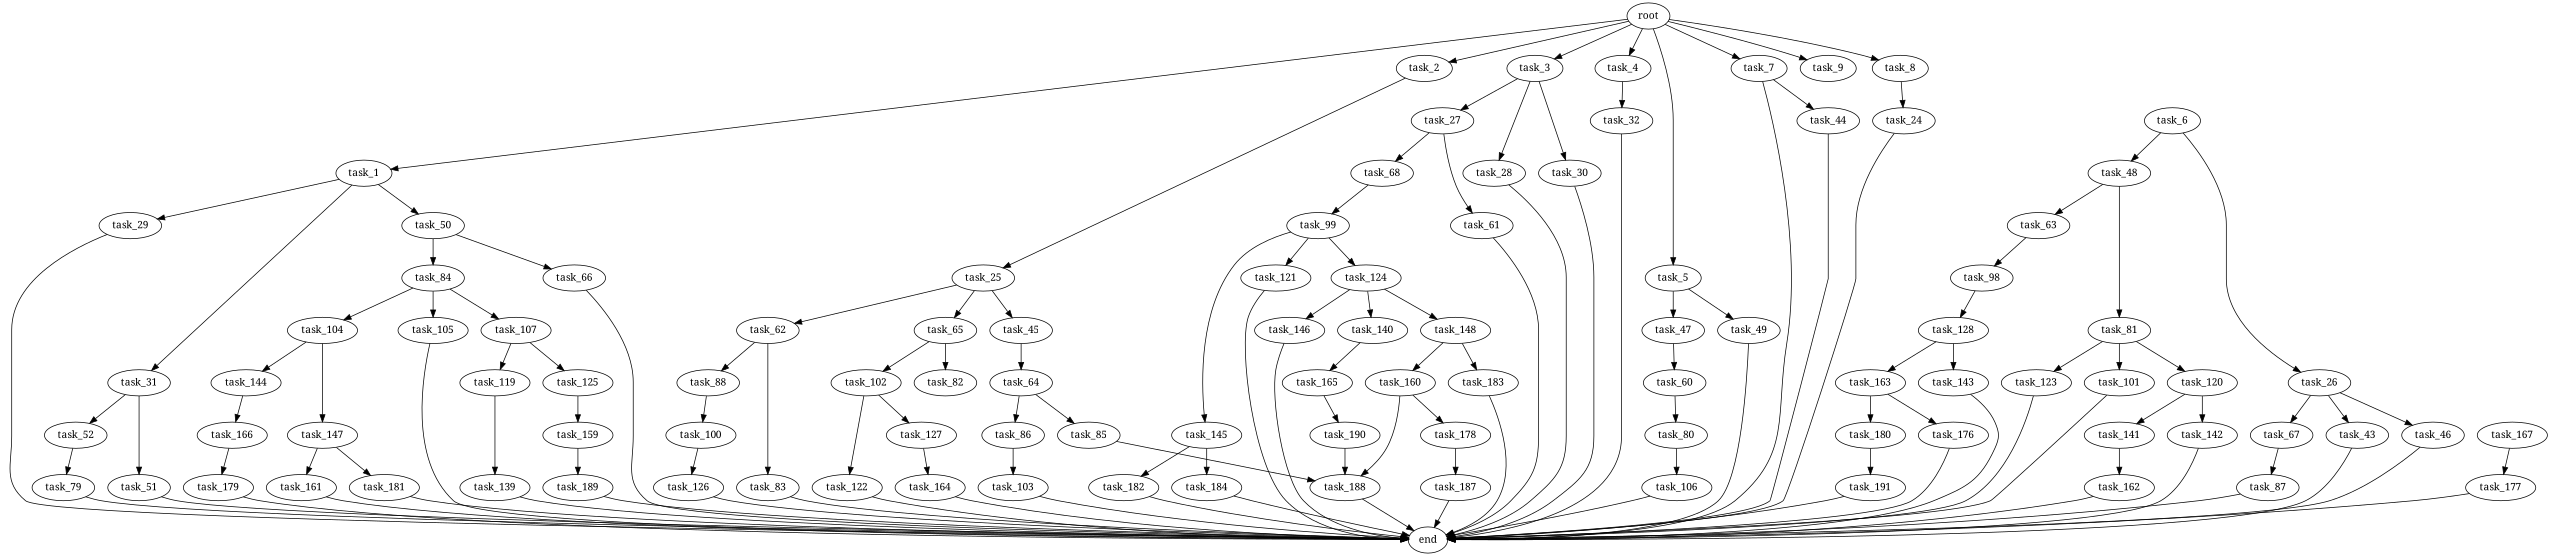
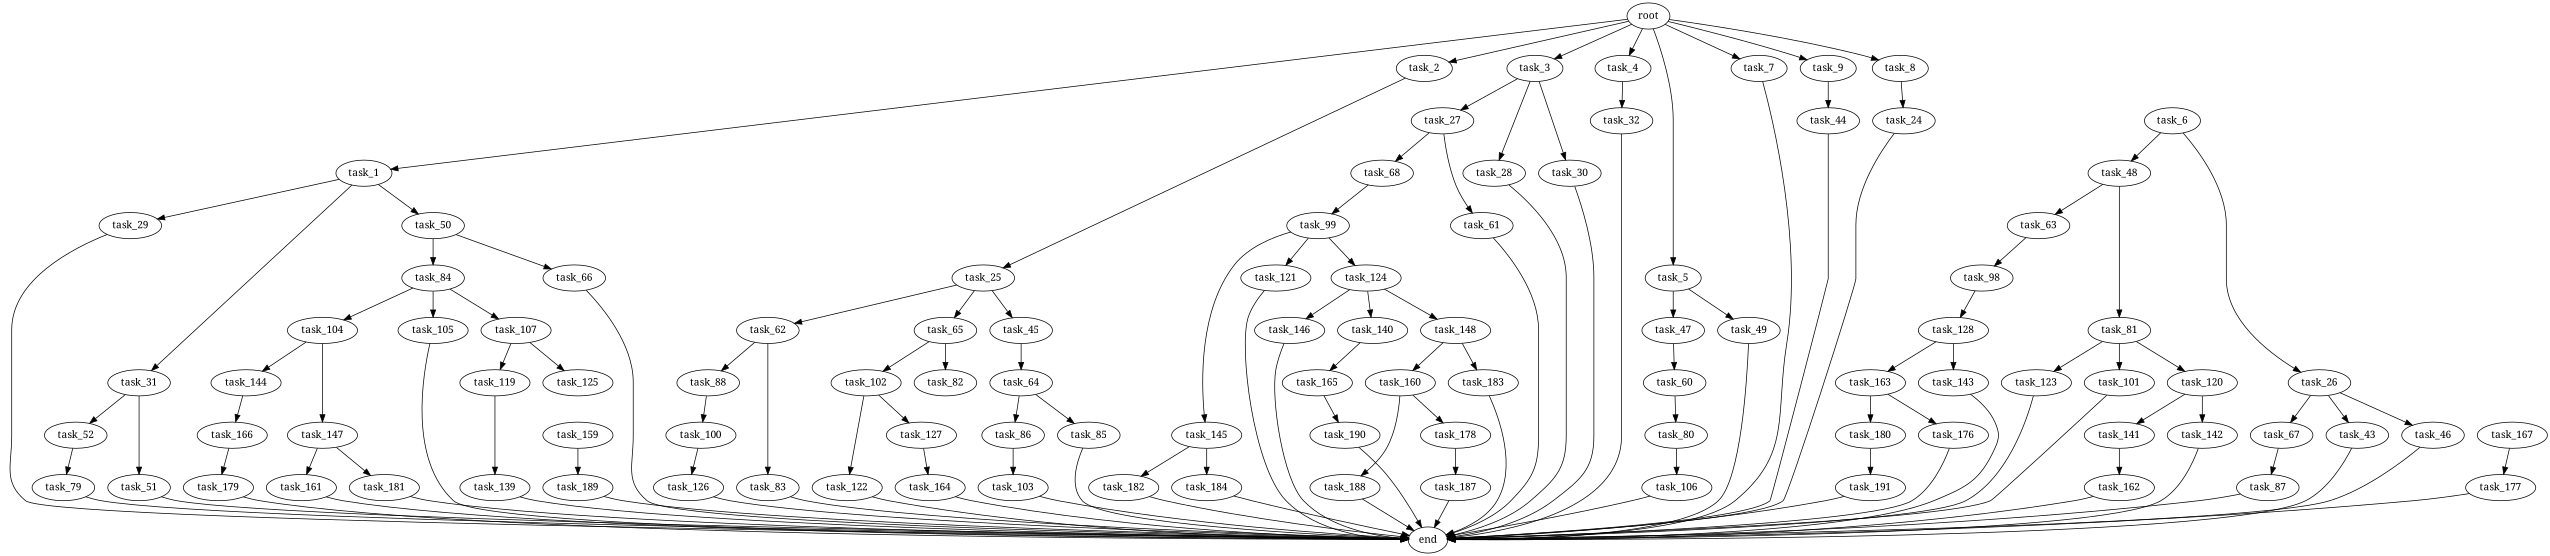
  digraph {
    fontname="Noto Serif"
    node [fontname="Noto Serif"]
    edge [fontname="Noto Serif"]
    root
    task_1
    task_2
    task_3
    task_4
    task_5
    task_7
    task_8
    task_9
    task_29
    task_31
    task_50
    task_25
    task_27
    task_28
    task_30
    task_32
    task_47
    task_49
    task_6
    task_26
    task_48
    end
    task_24
    task_44
    task_51
    task_52
    task_66
    task_84
    task_45
    task_62
    task_65
    task_61
    task_68
    task_60
    task_43
    task_46
    task_67
    task_63
    task_81
    task_64
    task_83
    task_88
    task_82
    task_102
    task_87
    task_99
    task_79
    task_85
    task_86
    task_80
    task_98
    task_101
    task_120
    task_123
    task_104
    task_105
    task_107
    task_106
    task_100
    task_128
    task_103
    task_122
    task_127
    task_121
    task_124
    task_145
    task_141
    task_142
    task_144
    task_147
    task_119
    task_125
    task_126
    task_143
    task_163
    task_140
    task_146
    task_148
    task_182
    task_184
    task_164
    task_166
    task_161
    task_181
    task_139
    task_159
    task_162
    task_165
    task_160
    task_183
    task_189
    task_176
    task_180
    task_190
    task_179
    task_167
    task_177
    task_178
    task_188
    task_187
    task_191
    root -> task_1
    root -> task_2
    root -> task_3
    root -> task_4
    root -> task_5
    root -> task_7
    root -> task_8
    root -> task_9
    task_1 -> task_29
    task_1 -> task_31
    task_1 -> task_50
    task_2 -> task_25
    task_3 -> task_27
    task_3 -> task_28
    task_3 -> task_30
    task_4 -> task_32
    task_5 -> task_47
    task_5 -> task_49
    task_7 -> end
    task_8 -> task_24
-   task_7 -> task_44
+   task_9 -> task_44
    task_29 -> end
    task_31 -> task_51
    task_31 -> task_52
    task_50 -> task_66
    task_50 -> task_84
    task_25 -> task_45
    task_25 -> task_62
    task_25 -> task_65
    task_27 -> task_61
    task_27 -> task_68
    task_28 -> end
    task_30 -> end
    task_32 -> end
    task_47 -> task_60
    task_49 -> end
    task_6 -> task_26
    task_6 -> task_48
    task_26 -> task_43
    task_26 -> task_46
    task_26 -> task_67
    task_48 -> task_63
    task_48 -> task_81
    task_24 -> end
    task_44 -> end
    task_51 -> end
    task_52 -> task_79
    task_66 -> end
    task_84 -> task_104
    task_84 -> task_105
    task_84 -> task_107
    task_45 -> task_64
    task_62 -> task_83
    task_62 -> task_88
    task_65 -> task_82
    task_65 -> task_102
    task_61 -> end
    task_68 -> task_99
    task_60 -> task_80
    task_43 -> end
    task_46 -> end
    task_67 -> task_87
    task_63 -> task_98
    task_81 -> task_101
    task_81 -> task_120
    task_81 -> task_123
    task_64 -> task_85
    task_64 -> task_86
    task_83 -> end
    task_88 -> task_100
    task_102 -> task_122
    task_102 -> task_127
    task_87 -> end
    task_99 -> task_121
    task_99 -> task_124
    task_99 -> task_145
    task_79 -> end
-   task_85 -> task_188
+   task_85 -> end
    task_86 -> task_103
    task_80 -> task_106
    task_98 -> task_128
    task_101 -> end
    task_120 -> task_141
    task_120 -> task_142
    task_123 -> end
    task_104 -> task_144
    task_104 -> task_147
    task_105 -> end
    task_107 -> task_119
    task_107 -> task_125
    task_106 -> end
    task_100 -> task_126
    task_128 -> task_143
    task_128 -> task_163
    task_103 -> end
    task_122 -> end
    task_127 -> task_164
    task_121 -> end
    task_124 -> task_140
    task_124 -> task_146
    task_124 -> task_148
    task_145 -> task_182
    task_145 -> task_184
    task_141 -> task_162
    task_142 -> end
    task_144 -> task_166
    task_147 -> task_161
    task_147 -> task_181
    task_119 -> task_139
-   task_125 -> task_159
    task_126 -> end
    task_143 -> end
    task_163 -> task_176
    task_163 -> task_180
    task_140 -> task_165
    task_146 -> end
    task_148 -> task_160
    task_148 -> task_183
    task_182 -> end
    task_184 -> end
    task_164 -> end
    task_166 -> task_179
    task_161 -> end
    task_181 -> end
    task_139 -> end
    task_159 -> task_189
    task_162 -> end
    task_165 -> task_190
    task_160 -> task_178
    task_160 -> task_188
    task_183 -> end
    task_189 -> end
    task_176 -> end
    task_180 -> task_191
-   task_190 -> task_188
+   task_190 -> end
    task_179 -> end
    task_167 -> task_177
    task_177 -> end
    task_178 -> task_187
    task_188 -> end
    task_187 -> end
    task_191 -> end
  }
